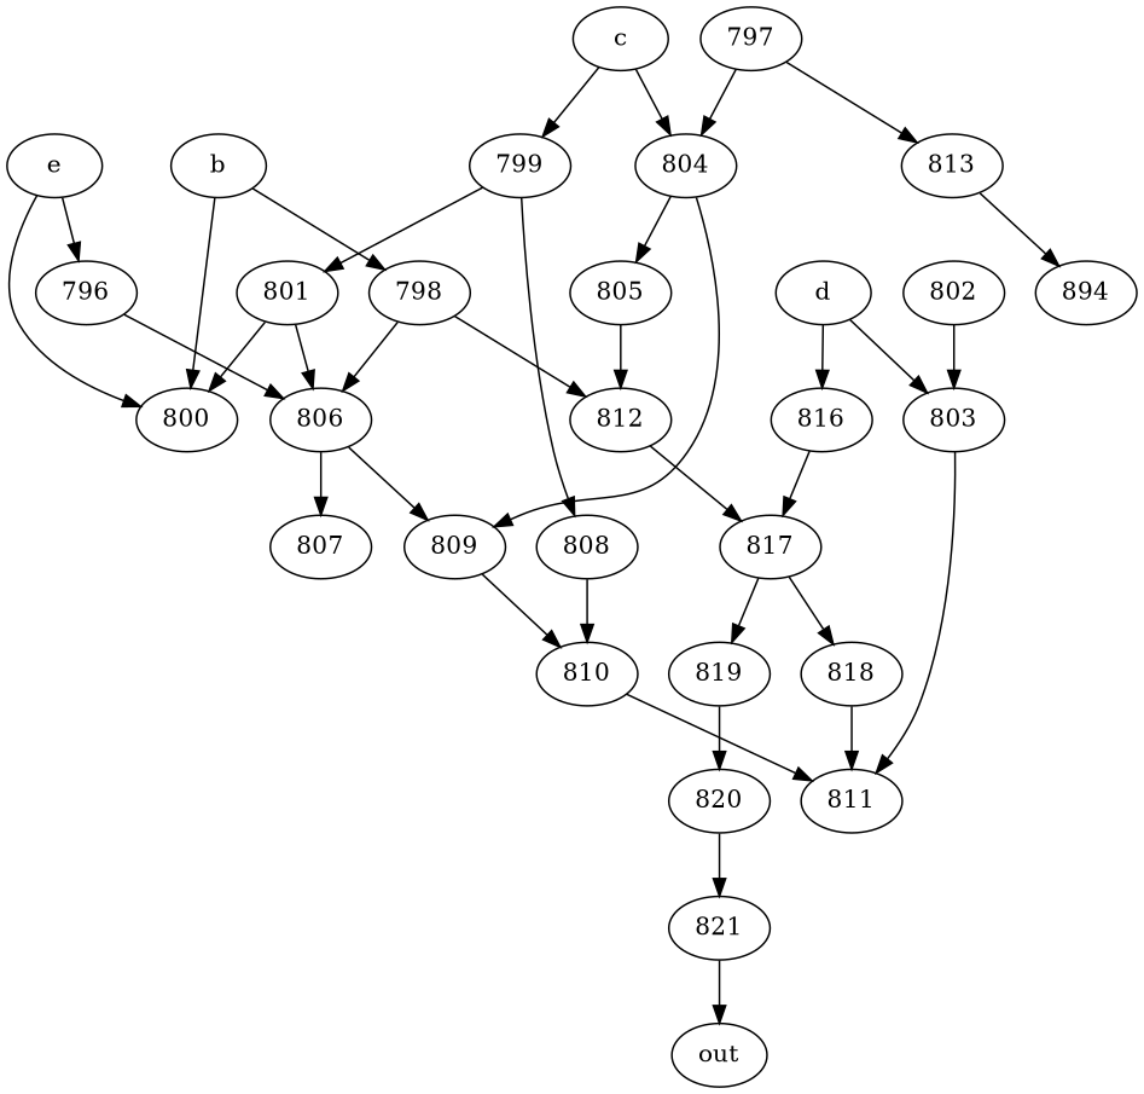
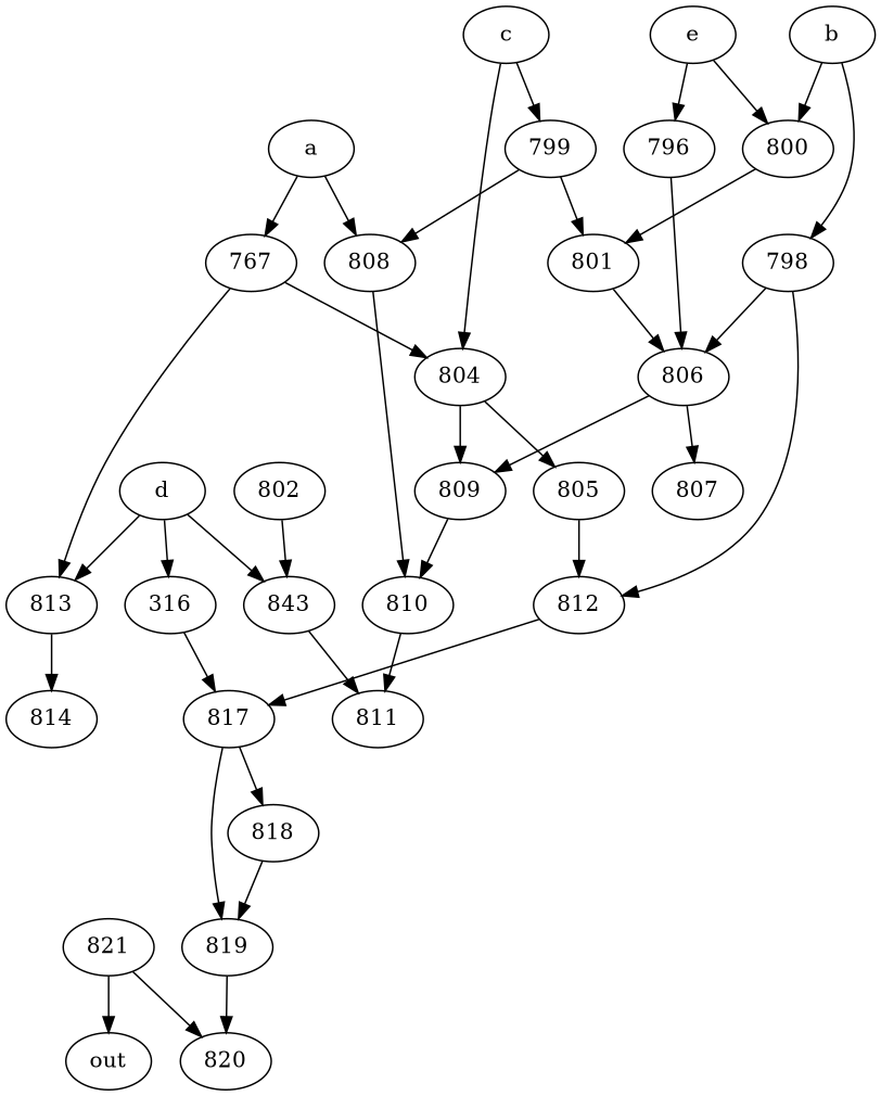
  strict digraph {
    fontname="DejaVu Serif"
    node [fontname="DejaVu Serif"]
    edge [fontname="DejaVu Serif"]
    821
    out
-   797
+   a
+   797 [label=767]
    808
    804
    813
    810
    805
    809
-   814 [label=894]
+   814
    811
    812
    817
    819
    820
    b
    798
    800
    806
    801
    807
    818
    802
-   803
+   803 [label=843]
    c
    799
-   816
+   816 [label=316]
    d
    e
    796
    821 -> out
+   a -> 797
+   a -> 808
    797 -> 804
    797 -> 813
    808 -> 810
    804 -> 805
    804 -> 809
    813 -> 814
    810 -> 811
    805 -> 812
    809 -> 810
    812 -> 817
    817 -> 819
    817 -> 818
    819 -> 820
-   820 -> 821
+   821 -> 820
    b -> 798
    b -> 800
    798 -> 812
    798 -> 806
-   801 -> 800
+   800 -> 801
    806 -> 809
    806 -> 807
    801 -> 806
-   818 -> 811
+   818 -> 819
    802 -> 803
    803 -> 811
    c -> 804
    c -> 799
    799 -> 808
    799 -> 801
    816 -> 817
+   d -> 813
    d -> 803
    d -> 816
    e -> 800
    e -> 796
    796 -> 806
  }
